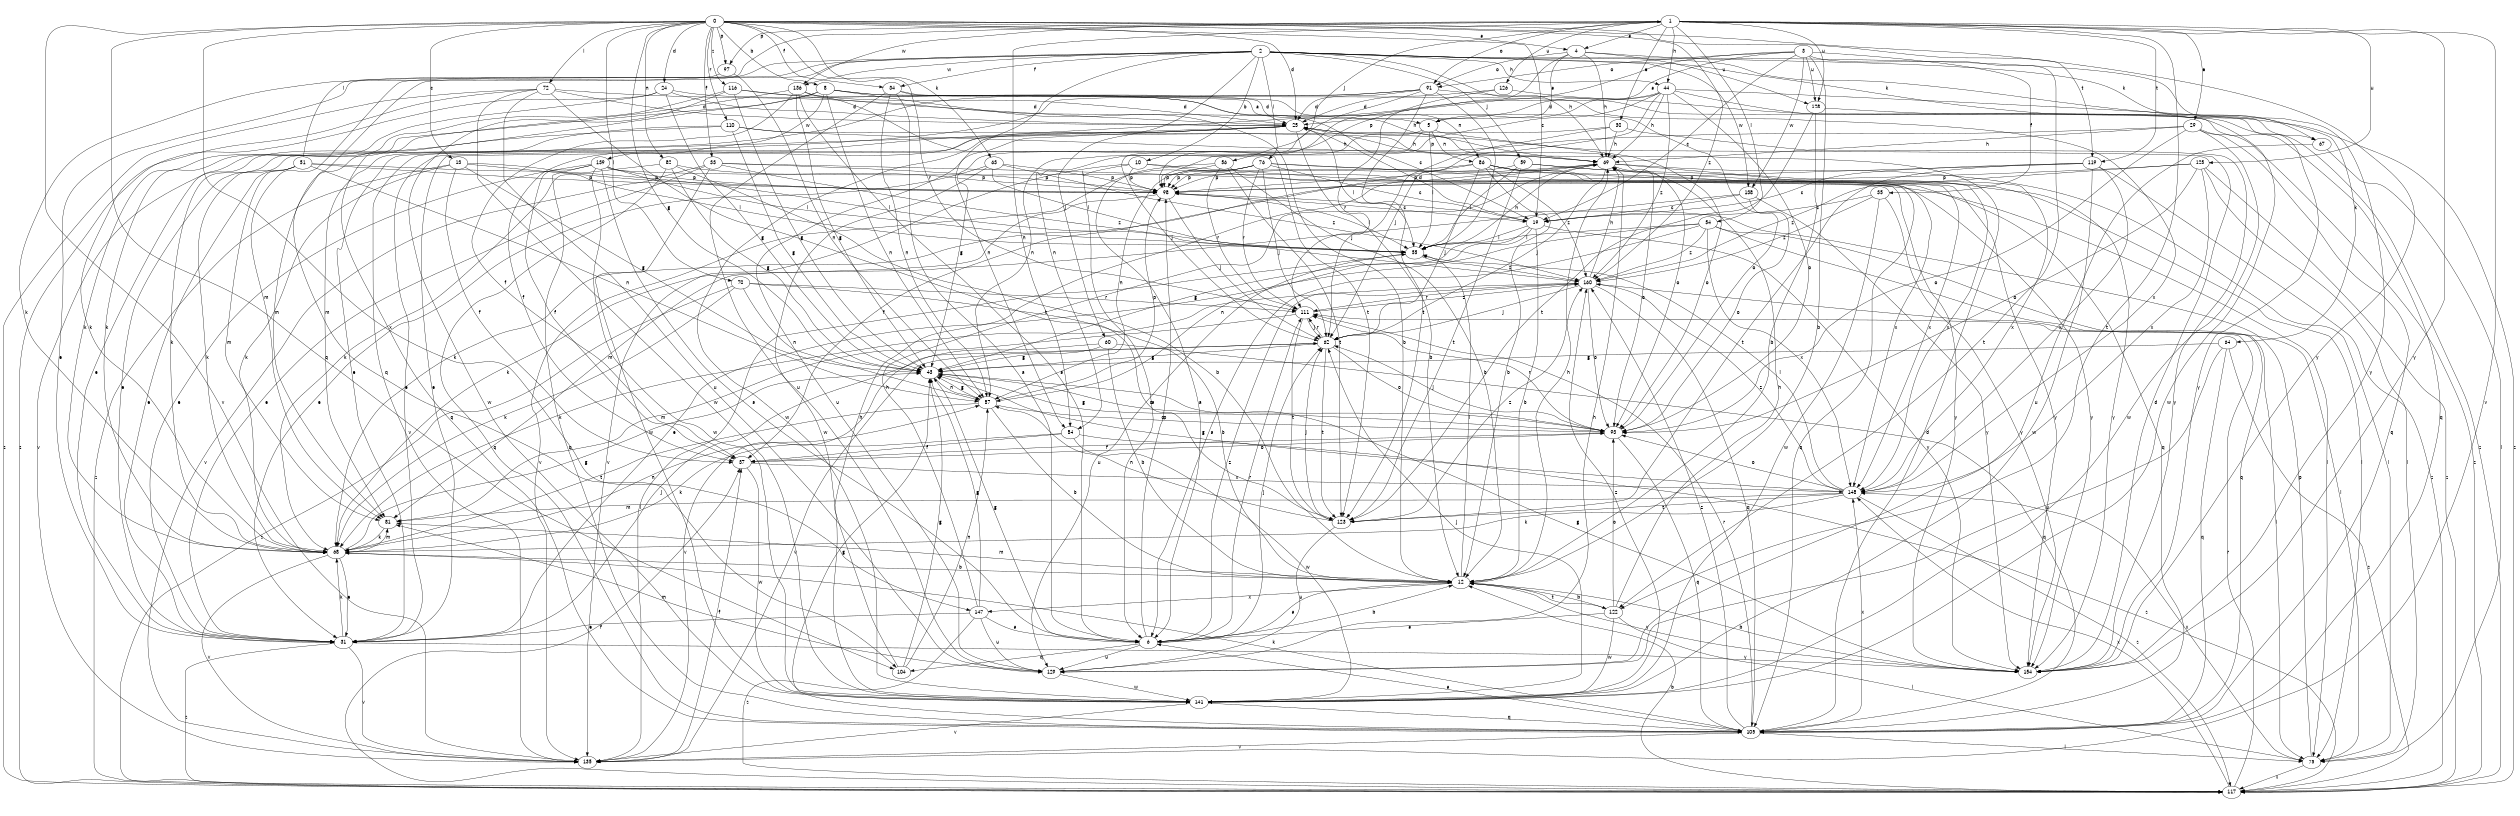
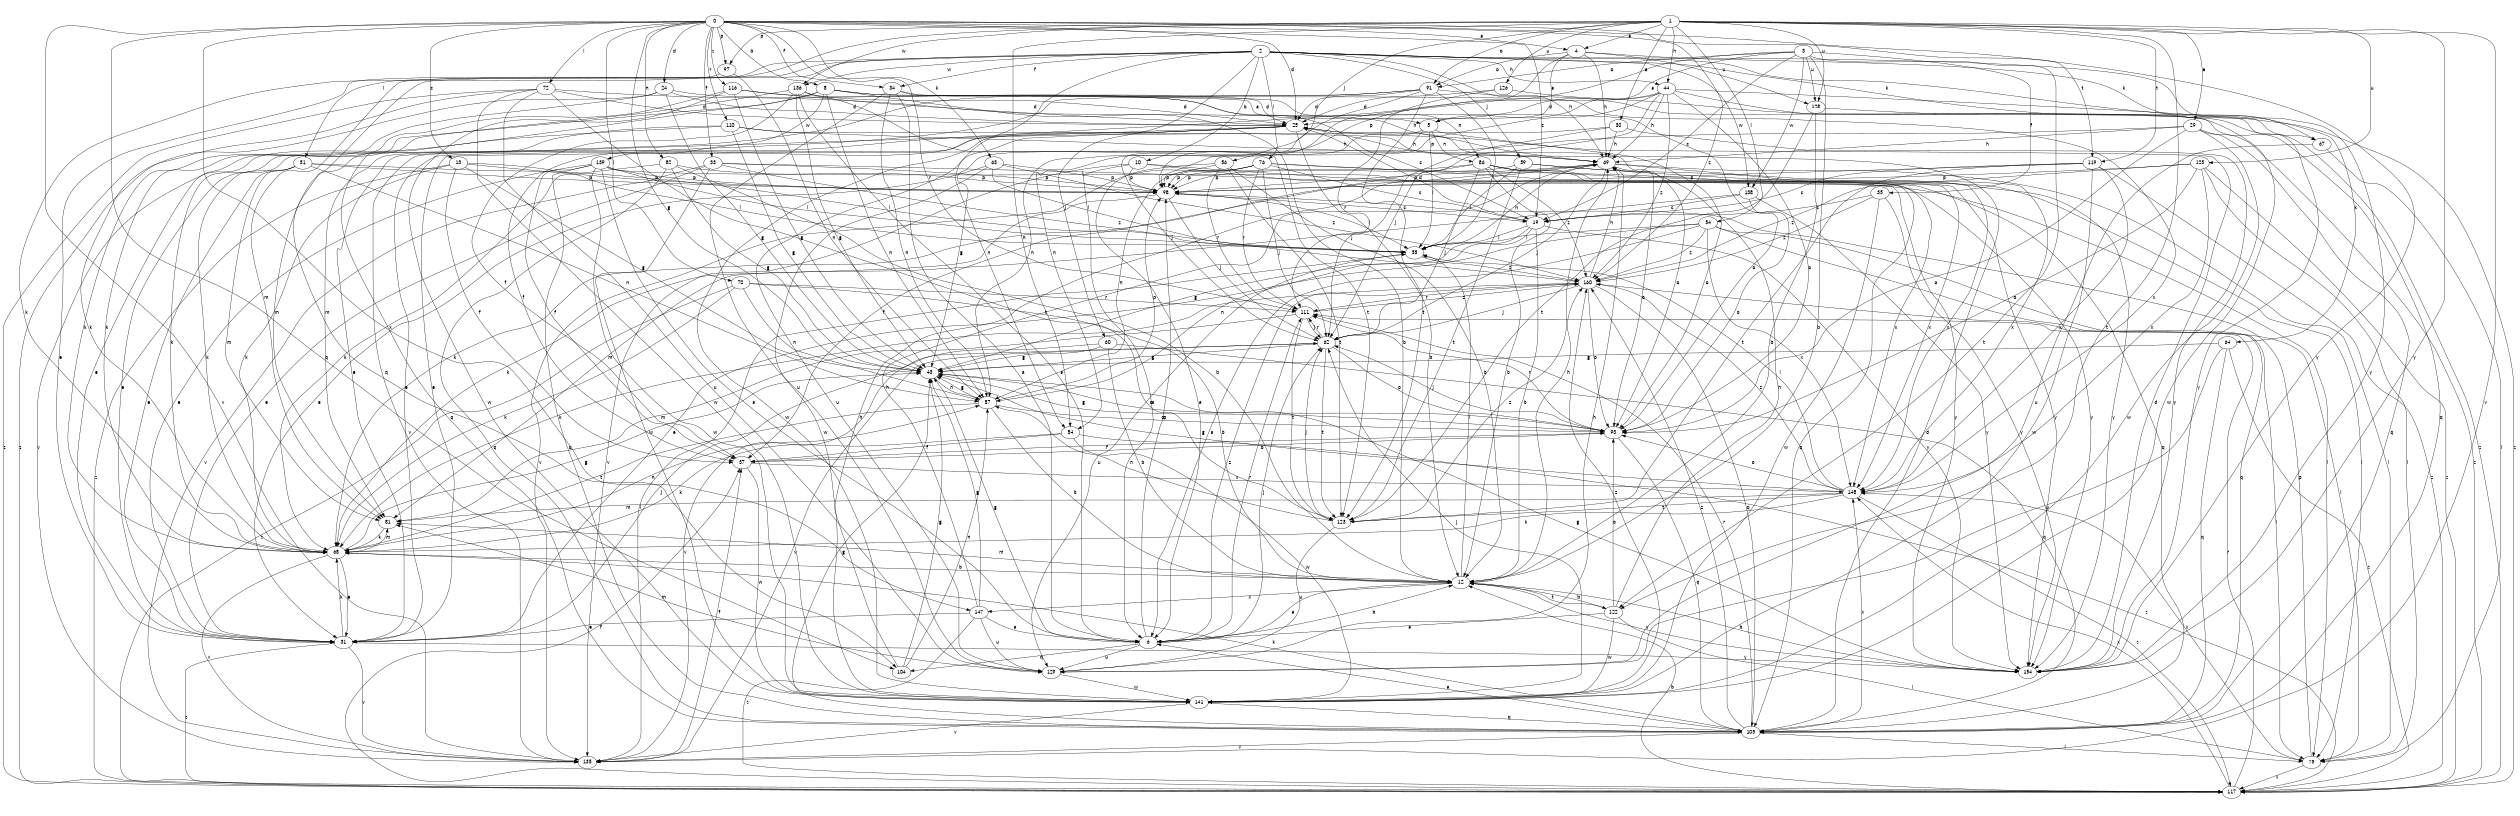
  strict digraph {
    fontname=Lato
    node [fontname=Lato]
    edge [fontname=Lato]
    0
    4
    8
    13
    19
    24
    25
    33
    34
    43
    63
    70
    72
    82
    97
    104
    110
    111
    116
    119
    135
    147
    154
    160
    91
    128
    n27 [label=69]
    67
    5
    98
    31
    12
    86
    87
    105
    139
    55
    37
    68
    117
    93
    129
    141
    6
    148
    123
    81
    62
    75
    1
    29
    30
    44
    51
    54
    56
    84
    122
    125
    126
    136
    2
    10
    59
    60
    64
    n67 [label=76]
    138
    3
    35
    0 -> 4 [label=a]
    0 -> 8 [label=b]
    0 -> 13 [label=c]
    0 -> 19 [label=c]
    0 -> 24 [label=d]
    0 -> 25 [label=d]
    0 -> 33 [label=f]
    0 -> 34 [label=f]
    0 -> 43 [label=g]
    0 -> 63 [label=k]
    0 -> 70 [label=l]
    0 -> 72 [label=l]
    0 -> 82 [label=n]
    0 -> 97 [label=p]
    0 -> 104 [label=q]
    0 -> 110 [label=r]
    0 -> 111 [label=r]
    0 -> 116 [label=s]
    0 -> 119 [label=t]
    0 -> 135 [label=v]
    0 -> 147 [label=x]
    0 -> 154 [label=y]
    0 -> 160 [label=z]
    4 -> 91 [label=o]
    4 -> 128 [label=u]
    4 -> n27 [label=h]
    4 -> 67 [label=k]
    4 -> 5 [label=a]
    4 -> 98 [label=p]
    8 -> 5 [label=a]
    8 -> 31 [label=e]
    8 -> 12 [label=b]
    8 -> 86 [label=n]
    8 -> 87 [label=n]
    8 -> 105 [label=q]
    8 -> 139 [label=w]
    13 -> 43 [label=g]
    13 -> 98 [label=p]
    13 -> 55 [label=i]
    13 -> 37 [label=f]
    13 -> 68 [label=k]
    13 -> 117 [label=s]
    19 -> 25 [label=d]
    19 -> 43 [label=g]
    19 -> 154 [label=y]
    19 -> 12 [label=b]
    19 -> 87 [label=n]
    19 -> 55 [label=i]
    24 -> 25 [label=d]
    24 -> 43 [label=g]
    24 -> 68 [label=k]
    24 -> 117 [label=s]
    24 -> 93 [label=o]
    25 -> n27 [label=h]
    25 -> 31 [label=e]
    25 -> 12 [label=b]
-   25 -> 55 [label=i]
    25 -> 37 [label=f]
    25 -> 129 [label=u]
    25 -> 141 [label=w]
    33 -> 135 [label=v]
    33 -> 154 [label=y]
    33 -> 160 [label=z]
    33 -> 98 [label=p]
    33 -> 31 [label=e]
    33 -> 141 [label=w]
    34 -> 25 [label=d]
    34 -> 87 [label=n]
    34 -> 129 [label=u]
    34 -> 6 [label=a]
    34 -> 148 [label=x]
    43 -> 87 [label=n]
    43 -> 93 [label=o]
    63 -> 160 [label=z]
    63 -> 98 [label=p]
    63 -> 31 [label=e]
    63 -> 55 [label=i]
    63 -> 141 [label=w]
    70 -> 111 [label=r]
    70 -> 12 [label=b]
    70 -> 87 [label=n]
    70 -> 68 [label=k]
    70 -> 117 [label=s]
    72 -> 25 [label=d]
    72 -> n27 [label=h]
    72 -> 68 [label=k]
    72 -> 117 [label=s]
    72 -> 129 [label=u]
    72 -> 141 [label=w]
    72 -> 123 [label=t]
    82 -> 43 [label=g]
    82 -> 98 [label=p]
    82 -> 12 [label=b]
    82 -> 105 [label=q]
    82 -> 68 [label=k]
    97 -> 87 [label=n]
    97 -> 68 [label=k]
    104 -> 43 [label=g]
    104 -> n27 [label=h]
    104 -> 87 [label=n]
    110 -> 43 [label=g]
    110 -> 135 [label=v]
    110 -> n27 [label=h]
    110 -> 68 [label=k]
    110 -> 93 [label=o]
    111 -> 160 [label=z]
    111 -> 123 [label=t]
    111 -> 81 [label=m]
    111 -> 62 [label=j]
    116 -> 19 [label=c]
    116 -> 25 [label=d]
    116 -> 43 [label=g]
    116 -> 68 [label=k]
    116 -> 141 [label=w]
    119 -> 19 [label=c]
    119 -> 98 [label=p]
    119 -> 117 [label=s]
    119 -> 141 [label=w]
    119 -> 148 [label=x]
    119 -> 123 [label=t]
    135 -> 55 [label=i]
    135 -> 37 [label=f]
    147 -> 43 [label=g]
    147 -> n27 [label=h]
    147 -> 31 [label=e]
    147 -> 117 [label=s]
    147 -> 129 [label=u]
    147 -> 6 [label=a]
    154 -> 25 [label=d]
    154 -> 43 [label=g]
    154 -> 12 [label=b]
    160 -> 111 [label=r]
    160 -> n27 [label=h]
    160 -> 105 [label=q]
    160 -> 68 [label=k]
    160 -> 93 [label=o]
    160 -> 62 [label=j]
    160 -> 75 [label=l]
    91 -> 25 [label=d]
    91 -> 31 [label=e]
    91 -> 87 [label=n]
    91 -> 105 [label=q]
    91 -> 55 [label=i]
    91 -> 123 [label=t]
    91 -> 81 [label=m]
    128 -> 154 [label=y]
    128 -> 12 [label=b]
    128 -> 123 [label=t]
    n27 -> 98 [label=p]
    n27 -> 68 [label=k]
    n27 -> 93 [label=o]
    n27 -> 148 [label=x]
    n27 -> 62 [label=j]
    n27 -> 75 [label=l]
    67 -> 129 [label=u]
    67 -> 75 [label=l]
    5 -> 43 [label=g]
    5 -> 86 [label=n]
    5 -> 55 [label=i]
    5 -> 93 [label=o]
    5 -> 62 [label=j]
    98 -> 19 [label=c]
    98 -> 55 [label=i]
    98 -> 68 [label=k]
    98 -> 62 [label=j]
    31 -> 135 [label=v]
    31 -> 154 [label=y]
    31 -> 68 [label=k]
    31 -> 117 [label=s]
    31 -> 62 [label=j]
    12 -> 147 [label=x]
    12 -> 154 [label=y]
    12 -> n27 [label=h]
    12 -> 55 [label=i]
    12 -> 6 [label=a]
    12 -> 81 [label=m]
    12 -> 122 [label=t]
    86 -> 154 [label=y]
    86 -> 160 [label=z]
    86 -> 98 [label=p]
    86 -> 12 [label=b]
    86 -> 105 [label=q]
    86 -> 37 [label=f]
    86 -> 148 [label=x]
    86 -> 62 [label=j]
    87 -> 43 [label=g]
    87 -> 98 [label=p]
    87 -> 12 [label=b]
    87 -> 68 [label=t]
    87 -> 93 [label=o]
    105 -> 25 [label=d]
    105 -> 43 [label=g]
    105 -> 111 [label=r]
    105 -> 135 [label=v]
    105 -> 160 [label=z]
    105 -> 68 [label=k]
    105 -> 6 [label=a]
    105 -> 148 [label=x]
    105 -> 75 [label=l]
    139 -> 98 [label=p]
    139 -> 31 [label=e]
    139 -> 105 [label=q]
    139 -> 55 [label=i]
    139 -> 37 [label=f]
    139 -> 141 [label=w]
    139 -> 6 [label=a]
    139 -> 75 [label=l]
    55 -> 160 [label=z]
    55 -> n27 [label=h]
    55 -> 129 [label=u]
    37 -> 93 [label=o]
    37 -> 141 [label=w]
    37 -> 148 [label=x]
    68 -> 43 [label=g]
    68 -> 135 [label=v]
    68 -> 31 [label=e]
    68 -> 12 [label=b]
    68 -> 87 [label=n]
    68 -> 81 [label=m]
    117 -> 111 [label=r]
    117 -> 12 [label=b]
    117 -> 37 [label=f]
    117 -> 148 [label=x]
    93 -> 43 [label=g]
    93 -> 111 [label=r]
    93 -> 105 [label=q]
    93 -> 37 [label=f]
    93 -> 62 [label=j]
    129 -> n27 [label=h]
    129 -> 141 [label=w]
    129 -> 81 [label=m]
    141 -> 135 [label=v]
    141 -> 160 [label=z]
    141 -> 105 [label=q]
    141 -> 62 [label=j]
    6 -> 43 [label=g]
    6 -> 104 [label=q]
    6 -> 111 [label=r]
    6 -> 160 [label=z]
    6 -> 98 [label=p]
    6 -> 12 [label=b]
    6 -> 129 [label=u]
    6 -> 62 [label=j]
    148 -> 43 [label=g]
    148 -> 160 [label=z]
    148 -> 55 [label=i]
    148 -> 68 [label=k]
    148 -> 117 [label=s]
    148 -> 93 [label=o]
    148 -> 123 [label=t]
    148 -> 81 [label=m]
    123 -> 160 [label=z]
    123 -> 87 [label=n]
    123 -> 129 [label=u]
    123 -> 62 [label=j]
    81 -> 68 [label=k]
    62 -> 43 [label=g]
    62 -> 111 [label=r]
    62 -> 135 [label=v]
    62 -> 93 [label=o]
    62 -> 123 [label=t]
    75 -> 98 [label=p]
    75 -> 117 [label=s]
    75 -> 148 [label=x]
    1 -> 4 [label=a]
    1 -> 97 [label=p]
    1 -> 119 [label=t]
    1 -> 135 [label=v]
    1 -> 154 [label=y]
    1 -> 91 [label=o]
    1 -> 128 [label=u]
    1 -> 29 [label=e]
    1 -> 30 [label=e]
    1 -> 44 [label=h]
-   51 -> 1 [label=i]
+   1 -> 51 [label=i]
    1 -> 54 [label=i]
    1 -> 56 [label=j]
    1 -> 84 [label=n]
    1 -> 122 [label=t]
    1 -> 125 [label=u]
    1 -> 126 [label=u]
    1 -> 136 [label=w]
    29 -> n27 [label=h]
    29 -> 31 [label=e]
    29 -> 105 [label=q]
    29 -> 117 [label=s]
    29 -> 93 [label=o]
    29 -> 141 [label=w]
    30 -> 154 [label=y]
    30 -> n27 [label=h]
    30 -> 31 [label=e]
    30 -> 62 [label=j]
    44 -> 25 [label=d]
    44 -> 135 [label=v]
    44 -> 160 [label=z]
    44 -> n27 [label=h]
    44 -> 98 [label=p]
    44 -> 117 [label=s]
    44 -> 93 [label=o]
    44 -> 141 [label=w]
    44 -> 62 [label=j]
    51 -> 98 [label=p]
    51 -> 31 [label=e]
    51 -> 87 [label=n]
    51 -> 55 [label=i]
    51 -> 68 [label=k]
    51 -> 81 [label=m]
    54 -> 160 [label=z]
    54 -> 31 [label=e]
    54 -> 105 [label=q]
    54 -> 55 [label=i]
    54 -> 6 [label=a]
    54 -> 148 [label=x]
    54 -> 75 [label=l]
    56 -> 111 [label=r]
    56 -> 98 [label=p]
    56 -> 12 [label=b]
    56 -> 6 [label=a]
    56 -> 123 [label=t]
    84 -> 37 [label=f]
    84 -> 68 [label=k]
    84 -> 117 [label=s]
    84 -> 141 [label=w]
    122 -> n27 [label=h]
    122 -> 12 [label=b]
    122 -> 93 [label=o]
    122 -> 141 [label=w]
    122 -> 6 [label=a]
    122 -> 75 [label=l]
    125 -> 160 [label=z]
    125 -> 98 [label=p]
    125 -> 117 [label=s]
    125 -> 93 [label=o]
    125 -> 148 [label=x]
    125 -> 75 [label=l]
    126 -> 25 [label=d]
    126 -> 111 [label=r]
    126 -> 117 [label=s]
    136 -> 25 [label=d]
    136 -> 43 [label=g]
    136 -> 37 [label=f]
    136 -> 6 [label=a]
    136 -> 123 [label=t]
    136 -> 81 [label=m]
    2 -> 34 [label=f]
    2 -> 104 [label=q]
    2 -> 154 [label=y]
    2 -> n27 [label=h]
    2 -> 67 [label=k]
    2 -> 31 [label=e]
    2 -> 81 [label=m]
    2 -> 44 [label=h]
    2 -> 84 [label=n]
    2 -> 136 [label=w]
    2 -> 10 [label=b]
    2 -> 59 [label=j]
    2 -> 60 [label=j]
    2 -> 64 [label=k]
    2 -> n67 [label=l]
    2 -> 138 [label=w]
    10 -> 135 [label=v]
    10 -> 154 [label=y]
    10 -> 98 [label=p]
    10 -> 105 [label=q]
    10 -> 6 [label=a]
    59 -> 154 [label=y]
    59 -> 98 [label=p]
    59 -> 55 [label=i]
    59 -> 148 [label=x]
    59 -> 123 [label=t]
    60 -> 43 [label=g]
    60 -> 135 [label=v]
    60 -> 12 [label=b]
    60 -> 105 [label=q]
    64 -> 43 [label=g]
    64 -> 105 [label=q]
    64 -> 117 [label=s]
    64 -> 129 [label=u]
    n67 -> 19 [label=c]
    n67 -> 111 [label=r]
    n67 -> 135 [label=v]
    n67 -> 98 [label=p]
    n67 -> 87 [label=n]
    n67 -> 148 [label=x]
    n67 -> 62 [label=j]
    n67 -> 75 [label=l]
    138 -> 19 [label=c]
    138 -> 154 [label=y]
    138 -> 93 [label=o]
    138 -> 81 [label=m]
    3 -> 19 [label=c]
    3 -> 91 [label=o]
    3 -> 128 [label=u]
    3 -> 5 [label=a]
    3 -> 12 [label=b]
    3 -> 84 [label=n]
    3 -> 122 [label=t]
    3 -> 138 [label=w]
    3 -> 35 [label=f]
    35 -> 19 [label=c]
    35 -> 154 [label=y]
    35 -> 160 [label=z]
    35 -> 141 [label=w]
  }
